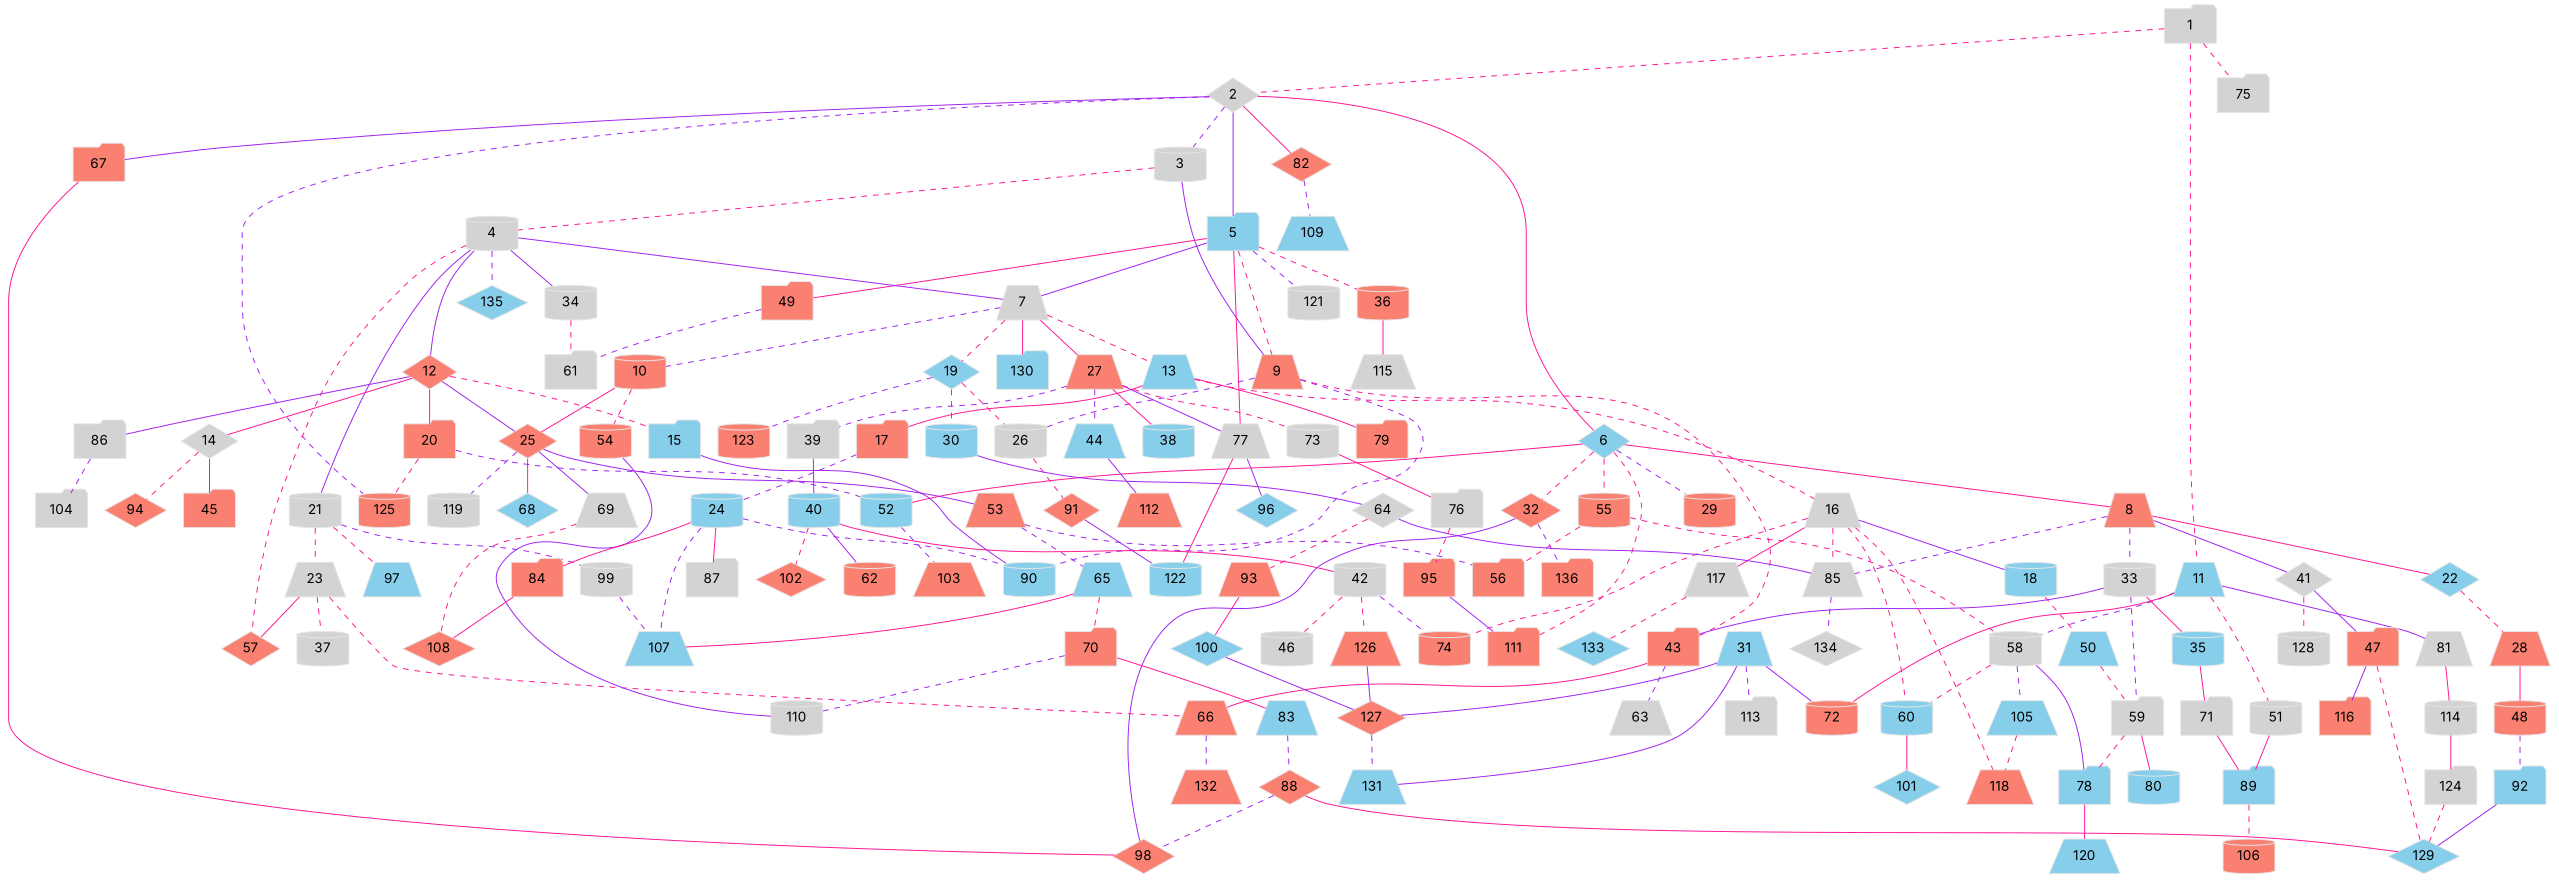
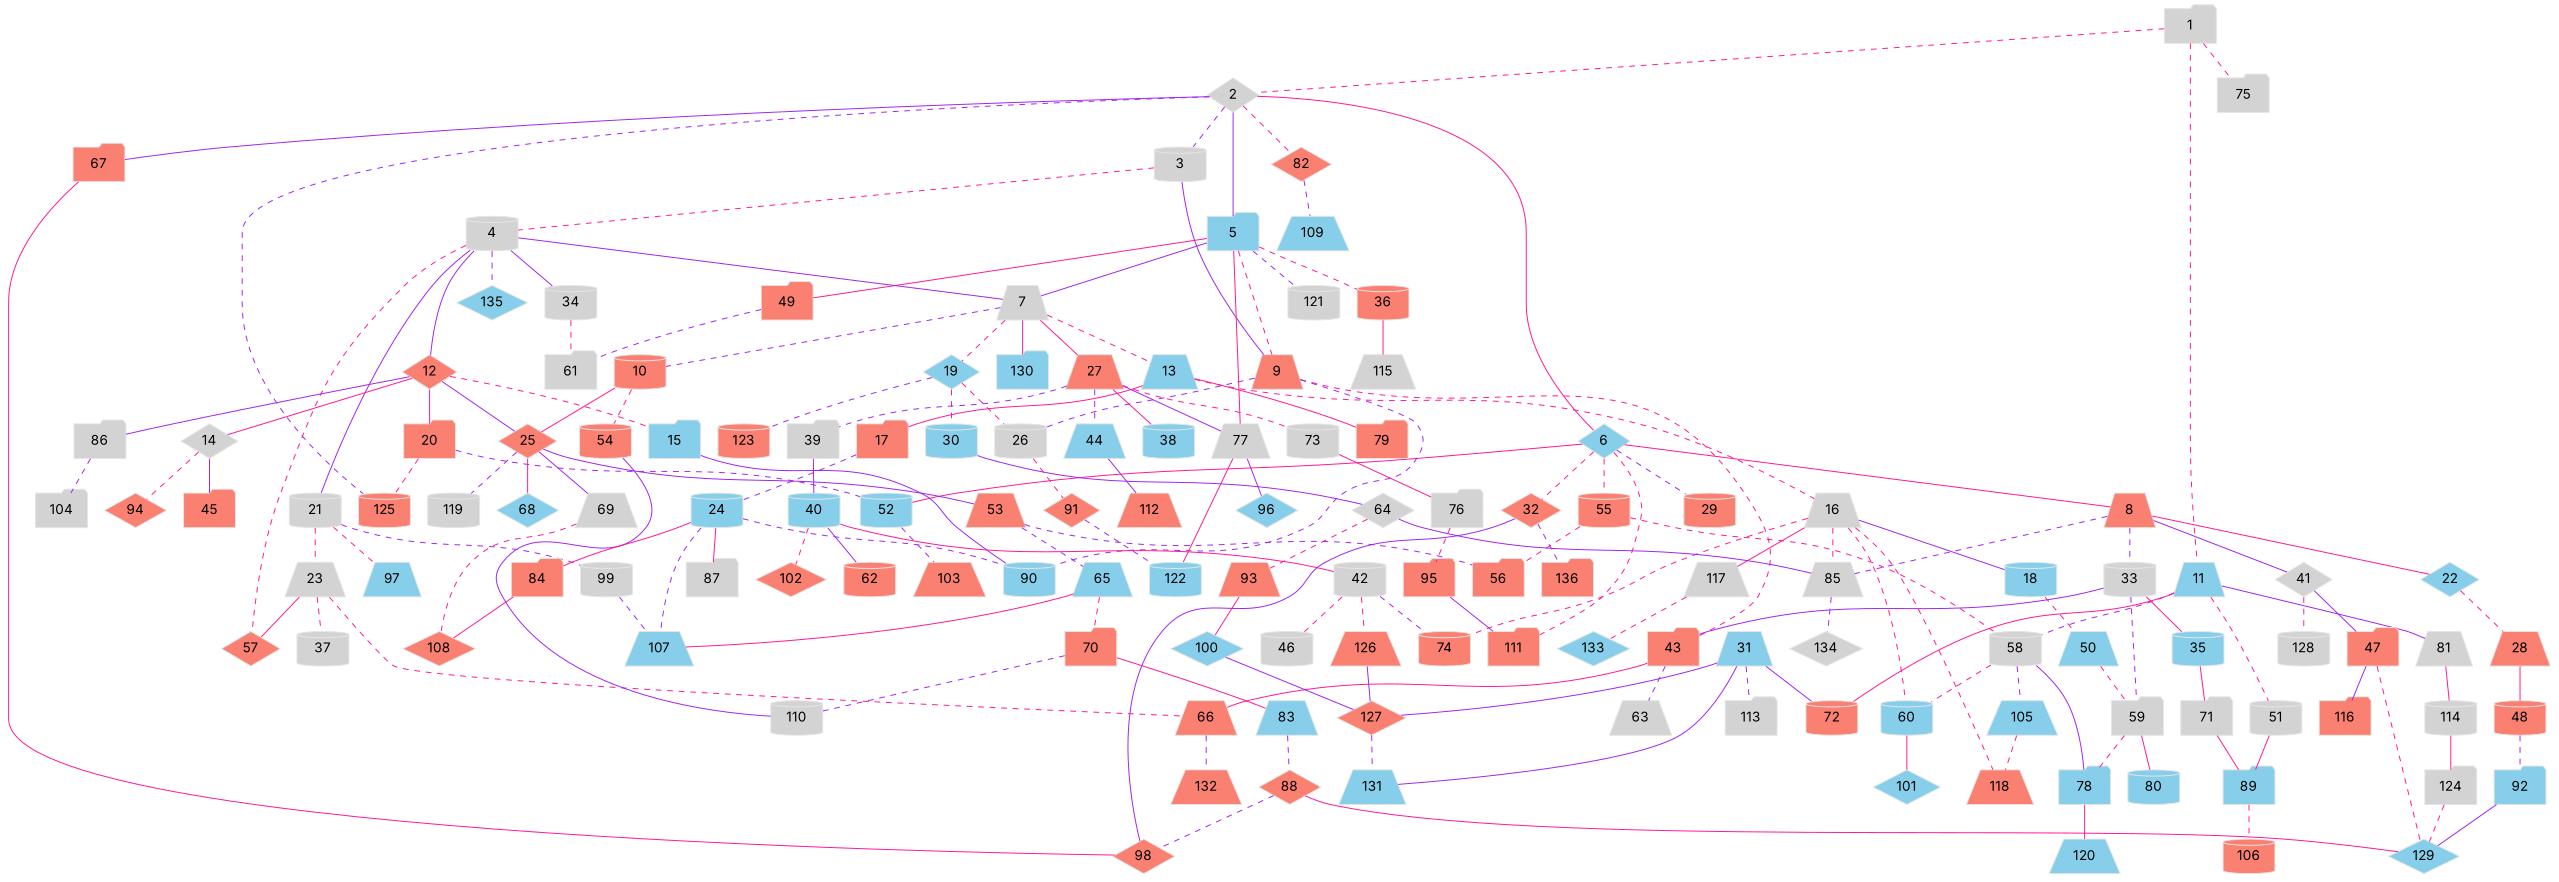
  graph {
    fontname=Inter
    node [color=gray90 fillcolor=salmon fontname=Inter shape=cylinder style=filled]
    edge [color=deeppink fontname=Inter style=dashed]
    1 [fillcolor=lightgrey shape=folder]
    2 [fillcolor=lightgrey shape=diamond]
    11 [fillcolor=skyblue shape=trapezium]
    75 [fillcolor=lightgrey shape=folder]
    3 [fillcolor=lightgrey]
    5 [fillcolor=skyblue shape=folder]
    6 [fillcolor=skyblue shape=diamond]
    67 [shape=folder]
    82 [shape=diamond]
    125
    51 [fillcolor=lightgrey]
    58 [fillcolor=lightgrey]
    81 [fillcolor=lightgrey shape=trapezium]
    72
    4 [fillcolor=lightgrey]
    9 [shape=trapezium]
    7 [fillcolor=lightgrey shape=trapezium]
    36
    49 [shape=folder]
    77 [fillcolor=lightgrey shape=trapezium]
    121 [fillcolor=lightgrey]
    8 [shape=trapezium]
    29
    32 [shape=diamond]
    52 [fillcolor=skyblue]
    55
    111 [shape=folder]
    98 [shape=diamond]
    109 [fillcolor=skyblue shape=trapezium]
    12 [shape=diamond]
    21 [fillcolor=lightgrey]
    34 [fillcolor=lightgrey]
    57 [shape=diamond]
    135 [fillcolor=skyblue shape=diamond]
    26 [fillcolor=lightgrey]
    43 [shape=folder]
    90 [fillcolor=skyblue]
    10
    13 [fillcolor=skyblue shape=trapezium]
    19 [fillcolor=skyblue shape=diamond]
    27 [shape=trapezium]
    130 [fillcolor=skyblue shape=folder]
    25 [shape=diamond]
    14 [fillcolor=lightgrey shape=diamond]
    15 [fillcolor=skyblue shape=folder]
    20 [shape=folder]
    86 [fillcolor=lightgrey shape=folder]
    23 [fillcolor=lightgrey shape=trapezium]
    97 [fillcolor=skyblue shape=trapezium]
    99 [fillcolor=lightgrey]
    61 [fillcolor=lightgrey shape=folder]
    115 [fillcolor=lightgrey shape=trapezium]
    96 [fillcolor=skyblue shape=diamond]
    122 [fillcolor=skyblue]
    22 [fillcolor=skyblue shape=diamond]
    33 [fillcolor=lightgrey]
    41 [fillcolor=lightgrey shape=diamond]
    85 [fillcolor=lightgrey shape=trapezium]
    136 [shape=folder]
    103 [shape=trapezium]
    56 [shape=folder]
    54
    16 [fillcolor=lightgrey shape=trapezium]
    17 [shape=folder]
    79 [shape=folder]
    30 [fillcolor=skyblue]
    123
    38 [fillcolor=skyblue]
    39 [fillcolor=lightgrey shape=folder]
    44 [fillcolor=skyblue shape=trapezium]
    73 [fillcolor=lightgrey]
    28 [shape=trapezium]
    35 [fillcolor=skyblue]
    59 [fillcolor=lightgrey shape=folder]
    47 [shape=folder]
    128 [fillcolor=lightgrey]
    134 [fillcolor=lightgrey shape=diamond]
    91 [shape=diamond]
    66 [shape=trapezium]
    63 [fillcolor=lightgrey shape=trapezium]
    53 [shape=trapezium]
    68 [fillcolor=skyblue shape=diamond]
    69 [fillcolor=lightgrey shape=trapezium]
    119 [fillcolor=lightgrey]
    110 [fillcolor=lightgrey]
    31 [fillcolor=skyblue shape=trapezium]
    113 [fillcolor=lightgrey shape=folder]
    127 [shape=diamond]
    131 [fillcolor=skyblue shape=trapezium]
    89 [fillcolor=skyblue shape=folder]
    60 [fillcolor=skyblue]
    78 [fillcolor=skyblue shape=folder]
    105 [fillcolor=skyblue shape=trapezium]
    114 [fillcolor=lightgrey]
    45 [shape=folder]
    94 [shape=diamond]
    104 [fillcolor=lightgrey shape=folder]
    18 [fillcolor=skyblue]
    74
    117 [fillcolor=lightgrey shape=trapezium]
    118 [shape=trapezium]
    24 [fillcolor=skyblue]
    50 [fillcolor=skyblue shape=trapezium]
    101 [fillcolor=skyblue shape=diamond]
    133 [fillcolor=skyblue shape=diamond]
    84 [shape=folder]
    87 [fillcolor=lightgrey shape=folder]
    107 [fillcolor=skyblue shape=trapezium]
    64 [fillcolor=lightgrey shape=diamond]
    37 [fillcolor=lightgrey]
    48
    132 [shape=trapezium]
    108 [shape=diamond]
    65 [fillcolor=skyblue shape=trapezium]
    40 [fillcolor=skyblue]
    112 [shape=trapezium]
    76 [fillcolor=lightgrey shape=folder]
    92 [fillcolor=skyblue shape=folder]
    93 [shape=trapezium]
    71 [fillcolor=lightgrey shape=folder]
    80 [fillcolor=skyblue]
    42 [fillcolor=lightgrey]
    62
    102 [shape=diamond]
    46 [fillcolor=lightgrey]
    126 [shape=trapezium]
    116 [shape=folder]
    129 [fillcolor=skyblue shape=diamond]
    106
    70 [shape=folder]
    120 [fillcolor=skyblue shape=trapezium]
    100 [fillcolor=skyblue shape=diamond]
    83 [fillcolor=skyblue shape=trapezium]
    88 [shape=diamond]
    95 [shape=folder]
    124 [fillcolor=lightgrey shape=folder]
    1 -- 2
    1 -- 11
    1 -- 75
    2 -- 3 [color=purple]
    2 -- 5 [color=purple style=solid]
    2 -- 6 [style=solid]
    2 -- 67 [color=purple style=solid]
-   2 -- 82 [style=solid]
+   2 -- 82
    2 -- 125 [color=purple]
    11 -- 51
    11 -- 58 [color=purple]
    11 -- 81 [color=purple style=solid]
    11 -- 72 [style=solid]
    3 -- 4
    3 -- 9 [color=purple style=solid]
    5 -- 9
    5 -- 7 [color=purple style=solid]
    5 -- 36
    5 -- 49 [style=solid]
    5 -- 77 [style=solid]
    5 -- 121 [color=purple]
    6 -- 8 [style=solid]
    6 -- 29 [color=purple]
    6 -- 32
    6 -- 52 [style=solid]
    6 -- 55
    6 -- 111
    67 -- 98 [style=solid]
    82 -- 109 [color=purple]
    51 -- 89 [style=solid]
    58 -- 60
    58 -- 78 [color=purple style=solid]
    58 -- 105 [color=purple]
    81 -- 114 [style=solid]
    4 -- 7 [color=purple style=solid]
    4 -- 12 [color=purple style=solid]
    4 -- 21 [color=purple style=solid]
    4 -- 34 [color=purple style=solid]
    4 -- 57
    4 -- 135 [color=purple]
    9 -- 26 [color=purple]
    9 -- 43
    9 -- 90 [color=purple]
    7 -- 10 [color=purple]
    7 -- 13
    7 -- 19
    7 -- 27 [style=solid]
    7 -- 130 [style=solid]
    36 -- 115 [style=solid]
    49 -- 61 [color=purple]
    77 -- 96 [color=purple style=solid]
    77 -- 122 [style=solid]
    8 -- 22 [style=solid]
    8 -- 33 [color=purple]
    8 -- 41 [color=purple style=solid]
    8 -- 85 [color=purple]
    32 -- 98 [color=purple style=solid]
    32 -- 136 [color=purple]
    52 -- 103 [color=purple]
    55 -- 58
    55 -- 56
    12 -- 25 [color=purple style=solid]
    12 -- 14 [style=solid]
    12 -- 15
    12 -- 20 [style=solid]
    12 -- 86 [color=purple style=solid]
    21 -- 23
    21 -- 97
    21 -- 99 [color=purple]
    34 -- 61
    26 -- 91
    43 -- 66 [style=solid]
    43 -- 63 [color=purple]
    10 -- 25 [style=solid]
    10 -- 54
    13 -- 16
    13 -- 17 [style=solid]
    13 -- 79 [style=solid]
    19 -- 26
    19 -- 30
    19 -- 123 [color=purple]
    27 -- 77 [color=purple style=solid]
    27 -- 38 [style=solid]
    27 -- 39 [color=purple]
    27 -- 44 [color=purple]
    27 -- 73
    25 -- 53 [color=purple style=solid]
    25 -- 68 [style=solid]
    25 -- 69 [color=purple style=solid]
    25 -- 119 [color=purple]
    14 -- 45 [color=purple style=solid]
    14 -- 94
    15 -- 90 [color=purple style=solid]
    20 -- 125
    20 -- 52 [color=purple]
    86 -- 104 [color=purple]
    23 -- 57 [style=solid]
    23 -- 66
    23 -- 37
    99 -- 107 [color=purple]
    22 -- 28
    33 -- 43 [color=purple style=solid]
    33 -- 35 [style=solid]
    33 -- 59 [color=purple]
    41 -- 47 [color=purple style=solid]
    41 -- 128
    85 -- 134 [color=purple]
    54 -- 110 [color=purple style=solid]
    16 -- 85
    16 -- 60
    16 -- 18 [color=purple style=solid]
    16 -- 74
    16 -- 117 [style=solid]
    16 -- 118
    17 -- 24 [color=purple]
    30 -- 64 [color=purple style=solid]
    39 -- 40 [color=purple style=solid]
    44 -- 112 [color=purple style=solid]
    73 -- 76 [style=solid]
    28 -- 48 [style=solid]
    35 -- 71 [style=solid]
    59 -- 78
    59 -- 80 [style=solid]
    47 -- 116 [color=purple style=solid]
    47 -- 129
-   91 -- 122 [color=purple style=solid]
+   91 -- 122 [color=purple]
    66 -- 132 [color=purple]
    53 -- 56 [color=purple]
    53 -- 65 [color=purple]
    69 -- 108
    31 -- 72 [color=purple style=solid]
    31 -- 113 [color=purple]
    31 -- 127 [color=purple style=solid]
    31 -- 131 [color=purple style=solid]
    127 -- 131 [color=purple]
    89 -- 106
    60 -- 101 [style=solid]
    78 -- 120 [style=solid]
    105 -- 118
    114 -- 124 [style=solid]
    18 -- 50
    117 -- 133
    24 -- 90 [color=purple]
    24 -- 84 [style=solid]
    24 -- 87 [style=solid]
    24 -- 107 [color=purple]
    50 -- 59
    84 -- 108 [style=solid]
    64 -- 85 [color=purple style=solid]
    64 -- 93
    48 -- 92 [color=purple]
    65 -- 107 [style=solid]
    65 -- 70
    40 -- 42 [style=solid]
    40 -- 62 [color=purple style=solid]
    40 -- 102
    76 -- 95
    92 -- 129 [color=purple style=solid]
    93 -- 100 [style=solid]
    71 -- 89 [style=solid]
    42 -- 74 [color=purple]
    42 -- 46
    42 -- 126
    126 -- 127 [color=purple style=solid]
    70 -- 110 [color=purple]
    70 -- 83 [style=solid]
    100 -- 127 [color=purple style=solid]
    83 -- 88 [color=purple]
    88 -- 98 [color=purple]
    88 -- 129 [style=solid]
    95 -- 111 [color=purple style=solid]
    124 -- 129
  }
